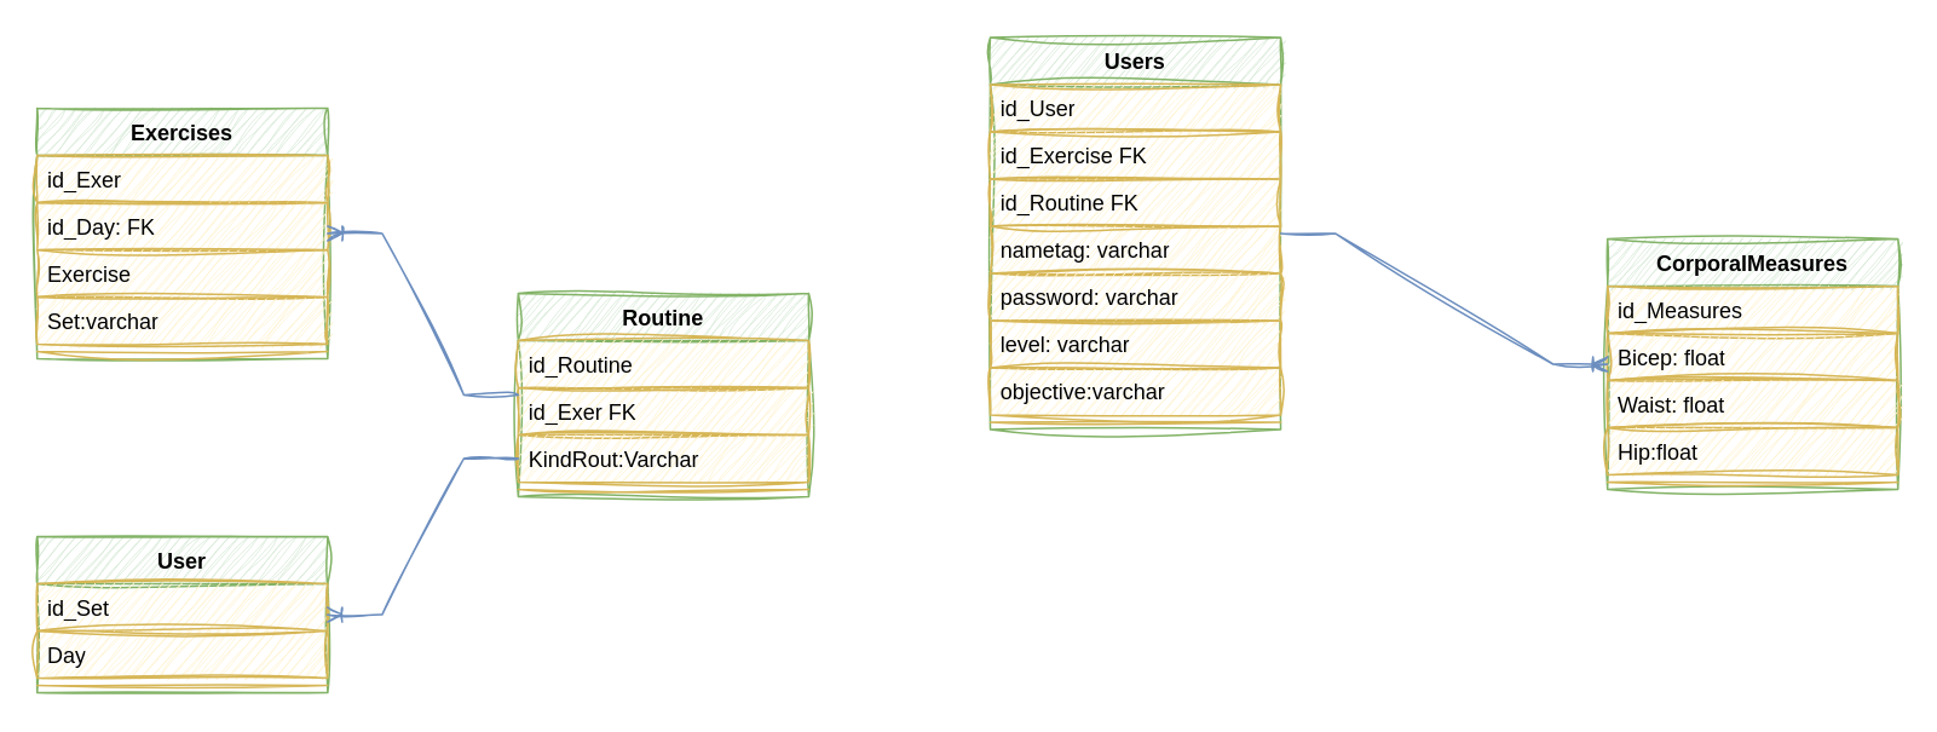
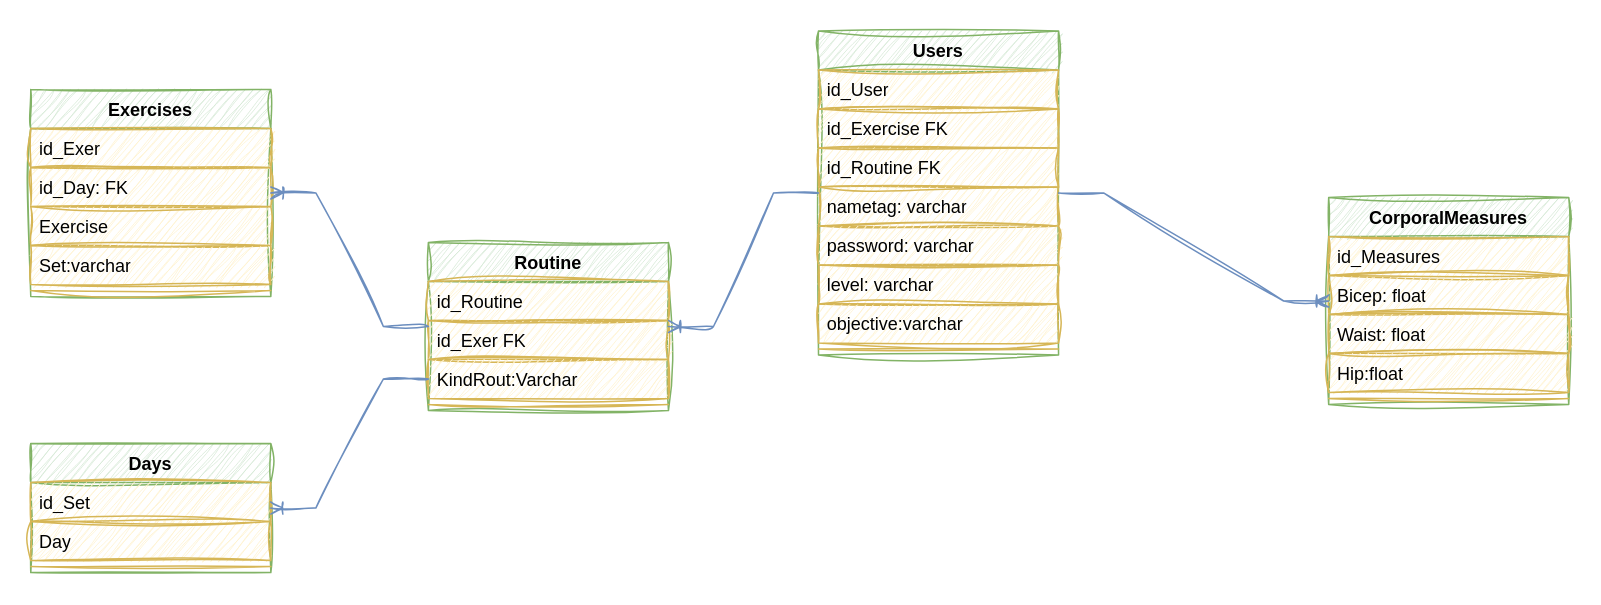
  <mxCell id="0" />
  <mxCell id="1" parent="0" />
  <mxCell id="2" value="Users" style="swimlane;fontStyle=1;align=center;verticalAlign=top;childLayout=stackLayout;horizontal=1;startSize=26;horizontalStack=0;resizeParent=1;resizeParentMax=0;resizeLast=0;collapsible=1;marginBottom=0;whiteSpace=wrap;html=1;sketch=1;curveFitting=1;jiggle=2;fillColor=#d5e8d4;strokeColor=#82b366;" parent="1" vertex="1"><mxGeometry x="545" y="20" width="160" height="216" as="geometry" /></mxCell>
  <mxCell id="3" value="id_User" style="text;strokeColor=#d6b656;fillColor=#fff2cc;align=left;verticalAlign=top;spacingLeft=4;spacingRight=4;overflow=hidden;rotatable=0;points=[[0,0.5],[1,0.5]];portConstraint=eastwest;whiteSpace=wrap;html=1;sketch=1;curveFitting=1;jiggle=2;" parent="2" vertex="1"><mxGeometry y="26" width="160" height="26" as="geometry" /></mxCell>
  <mxCell id="4" value="id_Exercise FK" style="text;strokeColor=#d6b656;fillColor=#fff2cc;align=left;verticalAlign=top;spacingLeft=4;spacingRight=4;overflow=hidden;rotatable=0;points=[[0,0.5],[1,0.5]];portConstraint=eastwest;whiteSpace=wrap;html=1;sketch=1;curveFitting=1;jiggle=2;" parent="2" vertex="1"><mxGeometry y="52" width="160" height="26" as="geometry" /></mxCell>
  <mxCell id="5" value="id_Routine FK" style="text;strokeColor=#d6b656;fillColor=#fff2cc;align=left;verticalAlign=top;spacingLeft=4;spacingRight=4;overflow=hidden;rotatable=0;points=[[0,0.5],[1,0.5]];portConstraint=eastwest;whiteSpace=wrap;html=1;sketch=1;curveFitting=1;jiggle=2;" parent="2" vertex="1"><mxGeometry y="78" width="160" height="26" as="geometry" /></mxCell>
  <mxCell id="6" value="nametag: varchar" style="text;strokeColor=#d6b656;fillColor=#fff2cc;align=left;verticalAlign=top;spacingLeft=4;spacingRight=4;overflow=hidden;rotatable=0;points=[[0,0.5],[1,0.5]];portConstraint=eastwest;whiteSpace=wrap;html=1;sketch=1;curveFitting=1;jiggle=2;" parent="2" vertex="1"><mxGeometry y="104" width="160" height="26" as="geometry" /></mxCell>
  <mxCell id="7" value="password: varchar" style="text;strokeColor=#d6b656;fillColor=#fff2cc;align=left;verticalAlign=top;spacingLeft=4;spacingRight=4;overflow=hidden;rotatable=0;points=[[0,0.5],[1,0.5]];portConstraint=eastwest;whiteSpace=wrap;html=1;sketch=1;curveFitting=1;jiggle=2;" parent="2" vertex="1"><mxGeometry y="130" width="160" height="26" as="geometry" /></mxCell>
  <mxCell id="8" value="level: varchar" style="text;strokeColor=#d6b656;fillColor=#fff2cc;align=left;verticalAlign=top;spacingLeft=4;spacingRight=4;overflow=hidden;rotatable=0;points=[[0,0.5],[1,0.5]];portConstraint=eastwest;whiteSpace=wrap;html=1;sketch=1;curveFitting=1;jiggle=2;" parent="2" vertex="1"><mxGeometry y="156" width="160" height="26" as="geometry" /></mxCell>
  <mxCell id="9" value="objective:varchar" style="text;strokeColor=#d6b656;fillColor=#fff2cc;align=left;verticalAlign=top;spacingLeft=4;spacingRight=4;overflow=hidden;rotatable=0;points=[[0,0.5],[1,0.5]];portConstraint=eastwest;whiteSpace=wrap;html=1;sketch=1;curveFitting=1;jiggle=2;" parent="2" vertex="1"><mxGeometry y="182" width="160" height="26" as="geometry" /></mxCell>
  <mxCell id="10" value="" style="line;strokeWidth=1;fillColor=#fff2cc;align=left;verticalAlign=middle;spacingTop=-1;spacingLeft=3;spacingRight=3;rotatable=0;labelPosition=right;points=[];portConstraint=eastwest;strokeColor=#d6b656;sketch=1;curveFitting=1;jiggle=2;" parent="2" vertex="1"><mxGeometry y="208" width="160" height="8" as="geometry" /></mxCell>
  <mxCell id="11" value="CorporalMeasures" style="swimlane;fontStyle=1;align=center;verticalAlign=top;childLayout=stackLayout;horizontal=1;startSize=26;horizontalStack=0;resizeParent=1;resizeParentMax=0;resizeLast=0;collapsible=1;marginBottom=0;whiteSpace=wrap;html=1;sketch=1;curveFitting=1;jiggle=2;fillColor=#d5e8d4;strokeColor=#82b366;" parent="1" vertex="1"><mxGeometry x="885" y="131" width="160" height="138" as="geometry" /></mxCell>
  <mxCell id="12" value="id_Measures" style="text;strokeColor=#d6b656;fillColor=#fff2cc;align=left;verticalAlign=top;spacingLeft=4;spacingRight=4;overflow=hidden;rotatable=0;points=[[0,0.5],[1,0.5]];portConstraint=eastwest;whiteSpace=wrap;html=1;sketch=1;curveFitting=1;jiggle=2;" parent="11" vertex="1"><mxGeometry y="26" width="160" height="26" as="geometry" /></mxCell>
  <mxCell id="13" value="Bicep: float" style="text;strokeColor=#d6b656;fillColor=#fff2cc;align=left;verticalAlign=top;spacingLeft=4;spacingRight=4;overflow=hidden;rotatable=0;points=[[0,0.5],[1,0.5]];portConstraint=eastwest;whiteSpace=wrap;html=1;sketch=1;curveFitting=1;jiggle=2;" parent="11" vertex="1"><mxGeometry y="52" width="160" height="26" as="geometry" /></mxCell>
  <mxCell id="14" value="Waist: float" style="text;strokeColor=#d6b656;fillColor=#fff2cc;align=left;verticalAlign=top;spacingLeft=4;spacingRight=4;overflow=hidden;rotatable=0;points=[[0,0.5],[1,0.5]];portConstraint=eastwest;whiteSpace=wrap;html=1;sketch=1;curveFitting=1;jiggle=2;" parent="11" vertex="1"><mxGeometry y="78" width="160" height="26" as="geometry" /></mxCell>
  <mxCell id="15" value="Hip:float" style="text;strokeColor=#d6b656;fillColor=#fff2cc;align=left;verticalAlign=top;spacingLeft=4;spacingRight=4;overflow=hidden;rotatable=0;points=[[0,0.5],[1,0.5]];portConstraint=eastwest;whiteSpace=wrap;html=1;sketch=1;curveFitting=1;jiggle=2;" parent="11" vertex="1"><mxGeometry y="104" width="160" height="26" as="geometry" /></mxCell>
  <mxCell id="16" value="" style="line;strokeWidth=1;fillColor=#fff2cc;align=left;verticalAlign=middle;spacingTop=-1;spacingLeft=3;spacingRight=3;rotatable=0;labelPosition=right;points=[];portConstraint=eastwest;strokeColor=#d6b656;sketch=1;curveFitting=1;jiggle=2;" parent="11" vertex="1"><mxGeometry y="130" width="160" height="8" as="geometry" /></mxCell>
  <mxCell id="17" value="Routine" style="swimlane;fontStyle=1;align=center;verticalAlign=top;childLayout=stackLayout;horizontal=1;startSize=26;horizontalStack=0;resizeParent=1;resizeParentMax=0;resizeLast=0;collapsible=1;marginBottom=0;whiteSpace=wrap;html=1;sketch=1;curveFitting=1;jiggle=2;fillColor=#d5e8d4;strokeColor=#82b366;" parent="1" vertex="1"><mxGeometry x="285" y="161" width="160" height="112" as="geometry"><mxRectangle x="690" y="360" width="90" height="30" as="alternateBounds" /></mxGeometry></mxCell>
  <mxCell id="18" value="id_Routine" style="text;strokeColor=#d6b656;fillColor=#fff2cc;align=left;verticalAlign=top;spacingLeft=4;spacingRight=4;overflow=hidden;rotatable=0;points=[[0,0.5],[1,0.5]];portConstraint=eastwest;whiteSpace=wrap;html=1;sketch=1;curveFitting=1;jiggle=2;" parent="17" vertex="1"><mxGeometry y="26" width="160" height="26" as="geometry" /></mxCell>
  <mxCell id="19" value="id_Exer FK" style="text;strokeColor=#d6b656;fillColor=#fff2cc;align=left;verticalAlign=top;spacingLeft=4;spacingRight=4;overflow=hidden;rotatable=0;points=[[0,0.5],[1,0.5]];portConstraint=eastwest;whiteSpace=wrap;html=1;sketch=1;curveFitting=1;jiggle=2;" parent="17" vertex="1"><mxGeometry y="52" width="160" height="26" as="geometry" /></mxCell>
  <mxCell id="20" value="KindRout:Varchar" style="text;strokeColor=#d6b656;fillColor=#fff2cc;align=left;verticalAlign=top;spacingLeft=4;spacingRight=4;overflow=hidden;rotatable=0;points=[[0,0.5],[1,0.5]];portConstraint=eastwest;whiteSpace=wrap;html=1;sketch=1;curveFitting=1;jiggle=2;" parent="17" vertex="1"><mxGeometry y="78" width="160" height="26" as="geometry" /></mxCell>
  <mxCell id="21" value="" style="line;strokeWidth=1;fillColor=#fff2cc;align=left;verticalAlign=middle;spacingTop=-1;spacingLeft=3;spacingRight=3;rotatable=0;labelPosition=right;points=[];portConstraint=eastwest;strokeColor=#d6b656;sketch=1;curveFitting=1;jiggle=2;" parent="17" vertex="1"><mxGeometry y="104" width="160" height="8" as="geometry" /></mxCell>
- <mxCell id="22" value="User" style="swimlane;fontStyle=1;align=center;verticalAlign=top;childLayout=stackLayout;horizontal=1;startSize=26;horizontalStack=0;resizeParent=1;resizeParentMax=0;resizeLast=0;collapsible=1;marginBottom=0;whiteSpace=wrap;html=1;sketch=1;curveFitting=1;jiggle=2;fillColor=#d5e8d4;strokeColor=#82b366;" parent="1" vertex="1"><mxGeometry x="20" y="295" width="160" height="86" as="geometry"><mxRectangle x="690" y="360" width="90" height="30" as="alternateBounds" /></mxGeometry></mxCell>
+ <mxCell id="22" value="Days" style="swimlane;fontStyle=1;align=center;verticalAlign=top;childLayout=stackLayout;horizontal=1;startSize=26;horizontalStack=0;resizeParent=1;resizeParentMax=0;resizeLast=0;collapsible=1;marginBottom=0;whiteSpace=wrap;html=1;sketch=1;curveFitting=1;jiggle=2;fillColor=#d5e8d4;strokeColor=#82b366;" parent="1" vertex="1"><mxGeometry x="20" y="295" width="160" height="86" as="geometry"><mxRectangle x="690" y="360" width="90" height="30" as="alternateBounds" /></mxGeometry></mxCell>
  <mxCell id="23" value="id_Set" style="text;strokeColor=#d6b656;fillColor=#fff2cc;align=left;verticalAlign=top;spacingLeft=4;spacingRight=4;overflow=hidden;rotatable=0;points=[[0,0.5],[1,0.5]];portConstraint=eastwest;whiteSpace=wrap;html=1;sketch=1;curveFitting=1;jiggle=2;" parent="22" vertex="1"><mxGeometry y="26" width="160" height="26" as="geometry" /></mxCell>
  <mxCell id="24" value="Day" style="text;strokeColor=#d6b656;fillColor=#fff2cc;align=left;verticalAlign=top;spacingLeft=4;spacingRight=4;overflow=hidden;rotatable=0;points=[[0,0.5],[1,0.5]];portConstraint=eastwest;whiteSpace=wrap;html=1;sketch=1;curveFitting=1;jiggle=2;" parent="22" vertex="1"><mxGeometry y="52" width="160" height="26" as="geometry" /></mxCell>
  <mxCell id="25" value="" style="line;strokeWidth=1;fillColor=#fff2cc;align=left;verticalAlign=middle;spacingTop=-1;spacingLeft=3;spacingRight=3;rotatable=0;labelPosition=right;points=[];portConstraint=eastwest;strokeColor=#d6b656;sketch=1;curveFitting=1;jiggle=2;" parent="22" vertex="1"><mxGeometry y="78" width="160" height="8" as="geometry" /></mxCell>
  <mxCell id="26" value="Exercises" style="swimlane;fontStyle=1;align=center;verticalAlign=top;childLayout=stackLayout;horizontal=1;startSize=26;horizontalStack=0;resizeParent=1;resizeParentMax=0;resizeLast=0;collapsible=1;marginBottom=0;whiteSpace=wrap;html=1;sketch=1;curveFitting=1;jiggle=2;fillColor=#d5e8d4;strokeColor=#82b366;" parent="1" vertex="1"><mxGeometry x="20" y="59" width="160" height="138" as="geometry"><mxRectangle x="690" y="360" width="90" height="30" as="alternateBounds" /></mxGeometry></mxCell>
  <mxCell id="27" value="id_Exer" style="text;strokeColor=#d6b656;fillColor=#fff2cc;align=left;verticalAlign=top;spacingLeft=4;spacingRight=4;overflow=hidden;rotatable=0;points=[[0,0.5],[1,0.5]];portConstraint=eastwest;whiteSpace=wrap;html=1;sketch=1;curveFitting=1;jiggle=2;" parent="26" vertex="1"><mxGeometry y="26" width="160" height="26" as="geometry" /></mxCell>
  <mxCell id="28" value="id_Day: FK" style="text;strokeColor=#d6b656;fillColor=#fff2cc;align=left;verticalAlign=top;spacingLeft=4;spacingRight=4;overflow=hidden;rotatable=0;points=[[0,0.5],[1,0.5]];portConstraint=eastwest;whiteSpace=wrap;html=1;sketch=1;curveFitting=1;jiggle=2;" parent="26" vertex="1"><mxGeometry y="52" width="160" height="26" as="geometry" /></mxCell>
  <mxCell id="29" value="Exercise" style="text;strokeColor=#d6b656;fillColor=#fff2cc;align=left;verticalAlign=top;spacingLeft=4;spacingRight=4;overflow=hidden;rotatable=0;points=[[0,0.5],[1,0.5]];portConstraint=eastwest;whiteSpace=wrap;html=1;sketch=1;curveFitting=1;jiggle=2;" parent="26" vertex="1"><mxGeometry y="78" width="160" height="26" as="geometry" /></mxCell>
  <mxCell id="30" value="Set:varchar" style="text;strokeColor=#d6b656;fillColor=#fff2cc;align=left;verticalAlign=top;spacingLeft=4;spacingRight=4;overflow=hidden;rotatable=0;points=[[0,0.5],[1,0.5]];portConstraint=eastwest;whiteSpace=wrap;html=1;sketch=1;curveFitting=1;jiggle=2;" parent="26" vertex="1"><mxGeometry y="104" width="160" height="26" as="geometry" /></mxCell>
  <mxCell id="31" value="" style="line;strokeWidth=1;fillColor=#fff2cc;align=left;verticalAlign=middle;spacingTop=-1;spacingLeft=3;spacingRight=3;rotatable=0;labelPosition=right;points=[];portConstraint=eastwest;strokeColor=#d6b656;sketch=1;curveFitting=1;jiggle=2;" parent="26" vertex="1"><mxGeometry y="130" width="160" height="8" as="geometry" /></mxCell>
  <mxCell id="32" value="" style="edgeStyle=entityRelationEdgeStyle;fontSize=12;html=1;endArrow=ERoneToMany;rounded=0;sketch=1;curveFitting=1;jiggle=2;fillColor=#dae8fc;strokeColor=#6c8ebf;" parent="1" source="2" target="11" edge="1"><mxGeometry width="100" height="100" relative="1" as="geometry"><mxPoint x="570" y="409" as="sourcePoint" /><mxPoint x="670" y="309" as="targetPoint" /></mxGeometry></mxCell>
+ <mxCell id="33" value="" style="edgeStyle=entityRelationEdgeStyle;fontSize=12;html=1;endArrow=ERoneToMany;rounded=0;sketch=1;curveFitting=1;jiggle=2;fillColor=#dae8fc;strokeColor=#6c8ebf;" parent="1" source="2" target="17" edge="1"><mxGeometry width="100" height="100" relative="1" as="geometry"><mxPoint x="570" y="409" as="sourcePoint" /><mxPoint x="670" y="309" as="targetPoint" /></mxGeometry></mxCell>
  <mxCell id="34" value="" style="edgeStyle=entityRelationEdgeStyle;fontSize=12;html=1;endArrow=ERoneToMany;rounded=0;sketch=1;curveFitting=1;jiggle=2;fillColor=#dae8fc;strokeColor=#6c8ebf;" parent="1" source="17" target="26" edge="1"><mxGeometry width="100" height="100" relative="1" as="geometry"><mxPoint x="590" y="323" as="sourcePoint" /><mxPoint x="470" y="271" as="targetPoint" /></mxGeometry></mxCell>
  <mxCell id="35" value="" style="edgeStyle=entityRelationEdgeStyle;fontSize=12;html=1;endArrow=ERoneToMany;rounded=0;exitX=0;exitY=0.5;exitDx=0;exitDy=0;sketch=1;curveFitting=1;jiggle=2;fillColor=#dae8fc;strokeColor=#6c8ebf;" parent="1" source="20" target="22" edge="1"><mxGeometry width="100" height="100" relative="1" as="geometry"><mxPoint x="300" y="304" as="sourcePoint" /><mxPoint x="480" y="281" as="targetPoint" /></mxGeometry></mxCell>
